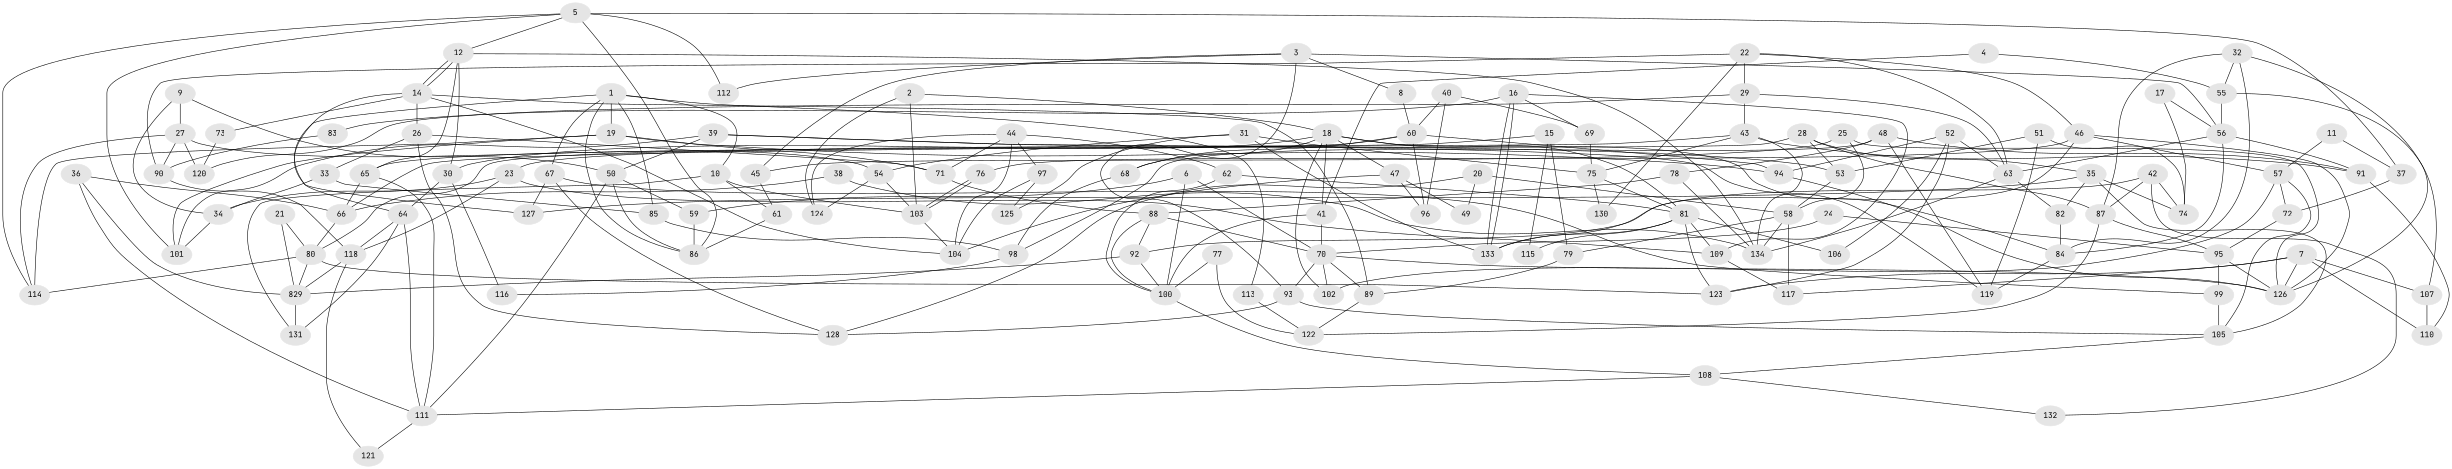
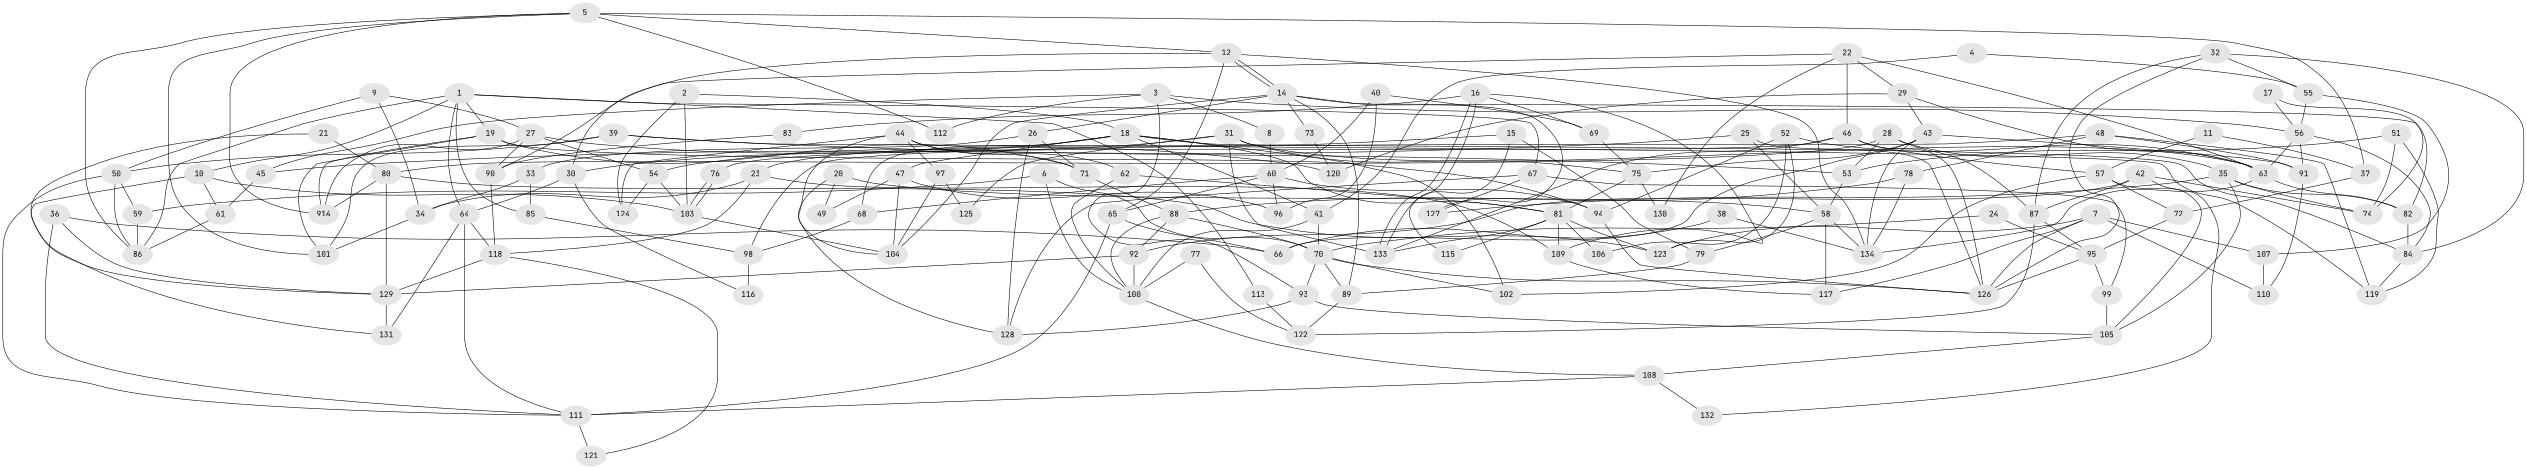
  graph {
    fontname="JetBrains Mono"
    node [color=gray90 fontname="JetBrains Mono" style=filled]
    edge [fontname="JetBrains Mono"]
    1
    10
    19
    64
    67
    85
    86
    113
    103
    61
    131
    101
-   114
+   114 [label=914]
    71
    94
    118
    111
    127
    128
    99
    98
    122
    2
    18
    124
    41
    30
    47
    68
    81
    84
    102
    104
    3
    8
    45
    56
    93
    112
    60
    63
    91
    105
    4
    55
    70
    100
    107
    5
    12
    37
    14
    65
    134
    72
    6
    59
    126
    89
    108
    7
    110
    117
    123
    96
    9
    27
    34
    50
    90
    54
    120
    11
    57
    26
    73
    82
    116
    66
    16
    69
    83
    109
    133
-   129 [label=829]
+   129
    121
    33
    15
    23
    79
    115
    75
    17
    74
    49
    106
    119
    88
    20
    58
    21
    80
    22
    29
    46
    130
    43
    76
    24
    95
    25
    28
    35
    53
    87
    31
    125
    32
    36
    38
    39
    40
    42
    92
    132
    44
    62
    97
    48
    78
    51
    52
    77
    1 -- 10
    1 -- 19
    1 -- 64
    1 -- 67
    1 -- 85
    1 -- 86
    1 -- 113
    10 -- 103
    10 -- 61
    10 -- 131
    19 -- 101
    19 -- 114
    19 -- 71
    19 -- 94
    64 -- 131
    64 -- 118
    64 -- 111
    67 -- 127
    67 -- 128
    67 -- 99
    85 -- 98
    113 -- 122
    103 -- 104
    61 -- 86
    71 -- 88
    94 -- 126
    118 -- 129
    118 -- 121
    111 -- 121
    99 -- 105
    98 -- 116
    2 -- 103
    2 -- 18
    2 -- 124
    18 -- 41
    18 -- 30
    18 -- 47
    18 -- 68
    18 -- 81
    18 -- 84
    18 -- 102
    41 -- 70
    41 -- 100
    30 -- 64
    30 -- 116
    47 -- 104
    47 -- 96
    47 -- 49
    68 -- 98
    81 -- 123
    81 -- 109
    81 -- 133
    81 -- 115
    81 -- 106
    84 -- 119
    3 -- 8
    3 -- 45
    3 -- 56
    3 -- 93
    3 -- 112
    8 -- 60
    45 -- 61
    56 -- 84
    56 -- 63
    56 -- 91
    93 -- 128
    93 -- 105
    60 -- 94
    60 -- 68
    60 -- 65
    60 -- 96
    63 -- 134
    63 -- 82
    91 -- 110
    105 -- 108
    4 -- 41
    4 -- 55
    55 -- 56
    55 -- 107
    70 -- 102
    70 -- 93
    70 -- 126
    70 -- 89
    100 -- 108
    107 -- 110
    5 -- 86
    5 -- 101
    5 -- 114
    5 -- 112
    5 -- 12
    5 -- 37
    12 -- 30
    12 -- 14
    12 -- 14
    12 -- 65
    12 -- 134
    37 -- 72
    14 -- 127
    14 -- 104
    14 -- 89
    14 -- 26
    14 -- 73
+   14 -- 82
    65 -- 111
    65 -- 66
    72 -- 95
    6 -- 70
    6 -- 100
    6 -- 59
    59 -- 86
    89 -- 122
    108 -- 111
    108 -- 132
    7 -- 107
    7 -- 126
    7 -- 110
    7 -- 117
    7 -- 123
    9 -- 27
    9 -- 34
    9 -- 50
    27 -- 114
    27 -- 90
    27 -- 54
    27 -- 120
    34 -- 101
    50 -- 86
    50 -- 111
    50 -- 59
    90 -- 118
    54 -- 103
    54 -- 124
    11 -- 37
    11 -- 57
    57 -- 102
    57 -- 105
    57 -- 72
    26 -- 71
    26 -- 128
    26 -- 33
    73 -- 120
    82 -- 84
-   66 -- 80
    16 -- 69
    16 -- 83
    16 -- 109
    16 -- 133
    16 -- 133
    69 -- 75
    83 -- 90
    109 -- 117
    129 -- 131
    33 -- 85
    33 -- 34
    15 -- 23
    15 -- 79
    15 -- 115
    23 -- 118
    23 -- 34
    23 -- 109
    79 -- 89
    75 -- 81
    75 -- 130
    17 -- 56
    17 -- 74
    88 -- 70
    88 -- 100
    88 -- 92
    20 -- 128
    20 -- 49
    20 -- 58
    58 -- 134
    58 -- 117
    58 -- 79
    21 -- 129
    21 -- 80
    80 -- 114
    80 -- 123
    80 -- 129
    22 -- 63
    22 -- 90
    22 -- 29
    22 -- 46
    22 -- 130
    29 -- 63
    29 -- 120
    29 -- 43
    46 -- 126
    46 -- 57
    46 -- 133
    46 -- 76
    43 -- 91
    43 -- 134
    43 -- 66
    43 -- 75
    76 -- 103
    76 -- 103
    24 -- 70
    24 -- 95
    95 -- 99
    95 -- 126
    25 -- 45
    25 -- 126
    25 -- 58
    28 -- 80
    28 -- 35
    28 -- 53
    28 -- 87
    35 -- 127
    35 -- 105
    35 -- 82
    35 -- 74
    53 -- 58
    87 -- 122
    87 -- 95
+   31 -- 63
    31 -- 54
    31 -- 133
    31 -- 75
    31 -- 125
    32 -- 84
    32 -- 55
    32 -- 126
    32 -- 87
    36 -- 111
    36 -- 66
    36 -- 129
    38 -- 134
    38 -- 66
    39 -- 101
    39 -- 50
    39 -- 119
    39 -- 53
    40 -- 60
    40 -- 96
    40 -- 69
    42 -- 74
    42 -- 87
    42 -- 92
    42 -- 132
    92 -- 100
    92 -- 129
    44 -- 71
    44 -- 124
    44 -- 104
    44 -- 62
    44 -- 97
    62 -- 81
    62 -- 100
    97 -- 104
    97 -- 125
    48 -- 98
    48 -- 91
    48 -- 119
    48 -- 78
    78 -- 134
    78 -- 88
    51 -- 74
    51 -- 119
    51 -- 53
    52 -- 94
    52 -- 63
    52 -- 123
    52 -- 106
    77 -- 122
    77 -- 100
  }
